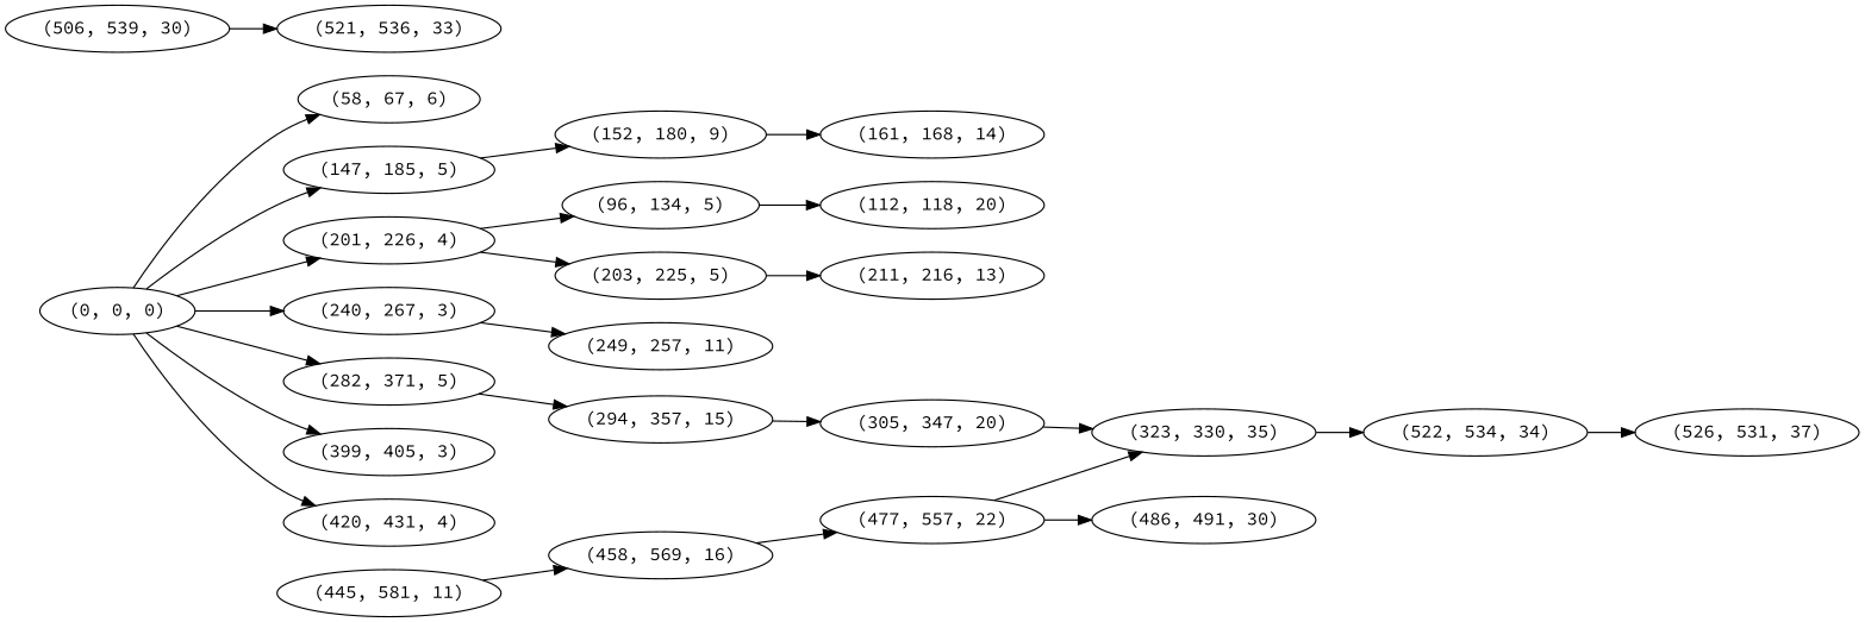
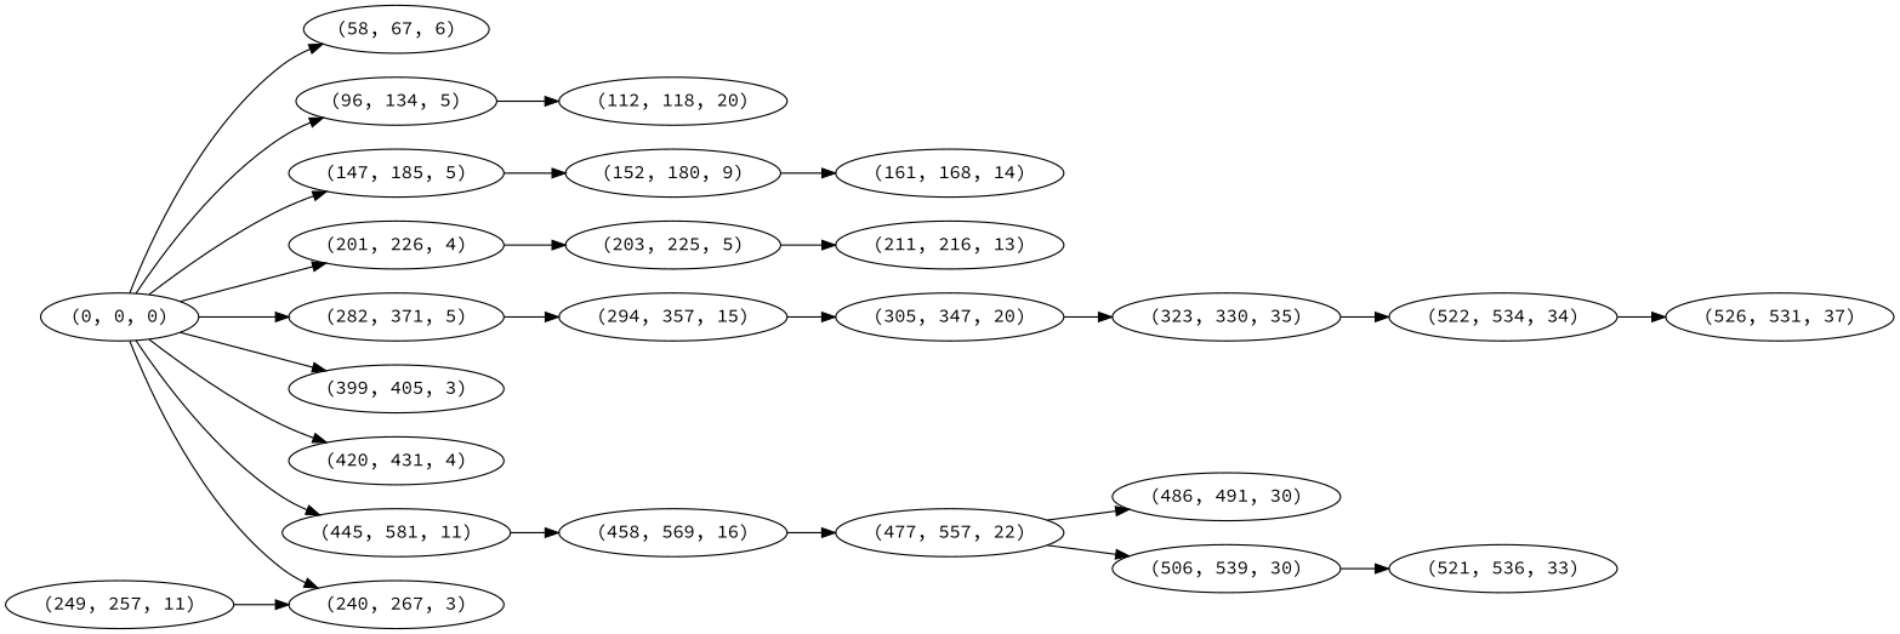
  digraph {
    fontname="Source Code Pro"
    rankdir=LR
    node [fontname="Source Code Pro"]
    edge [fontname="Source Code Pro"]
    "(0, 0, 0)"
    "(58, 67, 6)"
    "(96, 134, 5)"
    "(147, 185, 5)"
    "(201, 226, 4)"
    "(240, 267, 3)"
    "(282, 371, 5)"
    "(399, 405, 3)"
    "(420, 431, 4)"
    "(445, 581, 11)"
    "(112, 118, 20)"
    "(152, 180, 9)"
    "(203, 225, 5)"
    "(249, 257, 11)"
    "(294, 357, 15)"
    "(458, 569, 16)"
    "(161, 168, 14)"
    "(211, 216, 13)"
    "(305, 347, 20)"
    "(323, 330, 35)"
    "(522, 534, 34)"
    "(477, 557, 22)"
    "(486, 491, 30)"
    "(506, 539, 30)"
    "(521, 536, 33)"
    "(526, 531, 37)"
    "(0, 0, 0)" -> "(58, 67, 6)"
-   "(201, 226, 4)" -> "(96, 134, 5)"
+   "(0, 0, 0)" -> "(96, 134, 5)"
    "(0, 0, 0)" -> "(147, 185, 5)"
    "(0, 0, 0)" -> "(201, 226, 4)"
    "(0, 0, 0)" -> "(240, 267, 3)"
    "(0, 0, 0)" -> "(282, 371, 5)"
    "(0, 0, 0)" -> "(399, 405, 3)"
    "(0, 0, 0)" -> "(420, 431, 4)"
+   "(0, 0, 0)" -> "(445, 581, 11)"
    "(96, 134, 5)" -> "(112, 118, 20)"
    "(147, 185, 5)" -> "(152, 180, 9)"
    "(201, 226, 4)" -> "(203, 225, 5)"
-   "(240, 267, 3)" -> "(249, 257, 11)"
+   "(249, 257, 11)" -> "(240, 267, 3)"
    "(282, 371, 5)" -> "(294, 357, 15)"
    "(445, 581, 11)" -> "(458, 569, 16)"
    "(152, 180, 9)" -> "(161, 168, 14)"
    "(203, 225, 5)" -> "(211, 216, 13)"
    "(294, 357, 15)" -> "(305, 347, 20)"
    "(458, 569, 16)" -> "(477, 557, 22)"
    "(305, 347, 20)" -> "(323, 330, 35)"
    "(323, 330, 35)" -> "(522, 534, 34)"
    "(522, 534, 34)" -> "(526, 531, 37)"
    "(477, 557, 22)" -> "(486, 491, 30)"
-   "(477, 557, 22)" -> "(323, 330, 35)"
+   "(477, 557, 22)" -> "(506, 539, 30)"
    "(506, 539, 30)" -> "(521, 536, 33)"
  }
